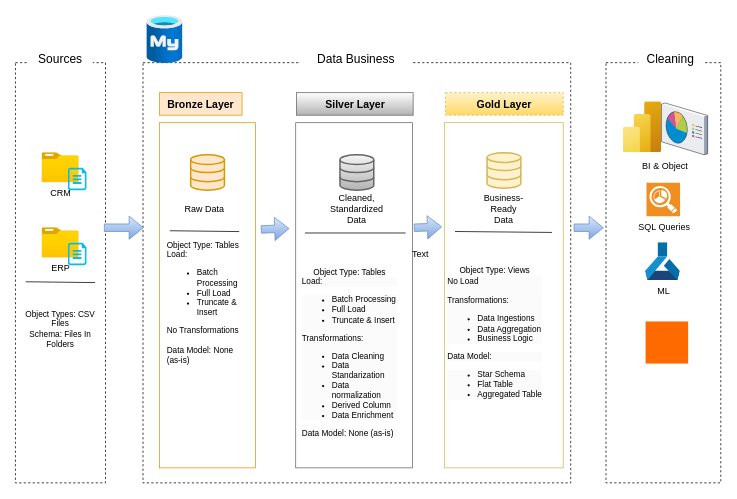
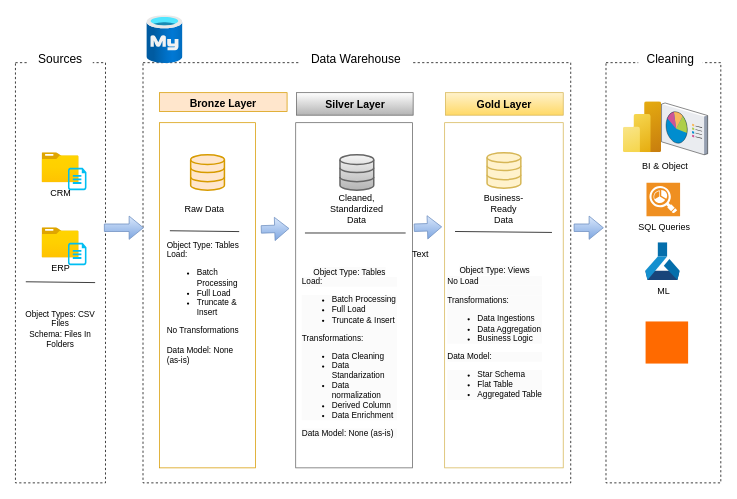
  <mxCell id="0" />
  <mxCell id="1" parent="0" />
  <mxCell id="2" value="" style="rounded=0;whiteSpace=wrap;html=1;fillColor=none;dashed=1;" parent="1" vertex="1"><mxGeometry x="20" y="83" width="120" height="560" as="geometry" /></mxCell>
  <mxCell id="3" value="&lt;font style=&quot;font-size: 16px;&quot;&gt;Sources&lt;/font&gt;" style="rounded=0;whiteSpace=wrap;html=1;strokeColor=none;fontSize=19;" parent="1" vertex="1"><mxGeometry x="37" y="63" width="86" height="30" as="geometry" /></mxCell>
  <mxCell id="4" value="" style="rounded=0;whiteSpace=wrap;html=1;fillColor=none;dashed=1;" parent="1" vertex="1"><mxGeometry x="190" y="83" width="570" height="560" as="geometry" /></mxCell>
- <mxCell id="5" value="&lt;font style=&quot;font-size: 16px;&quot;&gt;Data Business&lt;/font&gt;" style="rounded=0;whiteSpace=wrap;html=1;strokeColor=none;fontSize=19;" parent="1" vertex="1"><mxGeometry x="399" y="63" width="150" height="30" as="geometry" /></mxCell>
+ <mxCell id="5" value="&lt;font style=&quot;font-size: 16px;&quot;&gt;Data Warehouse&lt;/font&gt;" style="rounded=0;whiteSpace=wrap;html=1;strokeColor=none;fontSize=19;" parent="1" vertex="1"><mxGeometry x="399" y="63" width="150" height="30" as="geometry" /></mxCell>
  <mxCell id="6" value="" style="rounded=0;whiteSpace=wrap;html=1;fillColor=none;strokeColor=#d79b00;" parent="1" vertex="1"><mxGeometry x="212" y="163" width="128" height="460" as="geometry" /></mxCell>
- <mxCell id="7" value="&lt;font style=&quot;font-size: 14px;&quot;&gt;&lt;b&gt;Bronze Layer&lt;/b&gt;&lt;/font&gt;" style="rounded=0;whiteSpace=wrap;html=1;strokeColor=#d79b00;fontSize=19;fillColor=#ffe6cc;" parent="1" vertex="1"><mxGeometry x="212" y="123" width="110" height="30" as="geometry" /></mxCell>
+ <mxCell id="7" value="&lt;font style=&quot;font-size: 14px;&quot;&gt;&lt;b&gt;Bronze Layer&lt;/b&gt;&lt;/font&gt;" style="rounded=0;whiteSpace=wrap;html=1;strokeColor=#d79b00;fontSize=19;fillColor=#ffe6cc;" parent="1" vertex="1"><mxGeometry x="212" y="123" width="170" height="25" as="geometry" /></mxCell>
  <mxCell id="8" value="" style="rounded=0;whiteSpace=wrap;html=1;fillColor=none;strokeColor=#666666;gradientColor=#b3b3b3;" parent="1" vertex="1"><mxGeometry x="393.5" y="163" width="155.5" height="460" as="geometry" /></mxCell>
  <mxCell id="9" value="&lt;font style=&quot;font-size: 14px;&quot;&gt;&lt;b&gt;Silver Layer&lt;/b&gt;&lt;/font&gt;" style="rounded=0;whiteSpace=wrap;html=1;strokeColor=#666666;fontSize=19;fillColor=default;gradientColor=#b3b3b3;" parent="1" vertex="1"><mxGeometry x="394.5" y="123" width="155.5" height="30" as="geometry" /></mxCell>
  <mxCell id="10" value="" style="rounded=0;whiteSpace=wrap;html=1;fillColor=none;strokeColor=#d6b656;gradientColor=#ffd966;" parent="1" vertex="1"><mxGeometry x="592" y="163" width="158" height="460" as="geometry" /></mxCell>
- <mxCell id="11" value="&lt;font style=&quot;font-size: 14px;&quot;&gt;&lt;b&gt;Gold Layer&lt;/b&gt;&lt;/font&gt;" style="rounded=0;whiteSpace=wrap;html=1;strokeColor=#d6b656;fontSize=19;fillColor=#fff2cc;gradientColor=#ffd966;dashed=1;" parent="1" vertex="1"><mxGeometry x="593" y="123" width="157" height="30" as="geometry" /></mxCell>
+ <mxCell id="11" value="&lt;font style=&quot;font-size: 14px;&quot;&gt;&lt;b&gt;Gold Layer&lt;/b&gt;&lt;/font&gt;" style="rounded=0;whiteSpace=wrap;html=1;strokeColor=#d6b656;fontSize=19;fillColor=#fff2cc;gradientColor=#ffd966;" parent="1" vertex="1"><mxGeometry x="593" y="123" width="157" height="30" as="geometry" /></mxCell>
  <mxCell id="12" value="" style="rounded=0;whiteSpace=wrap;html=1;fillColor=none;dashed=1;" parent="1" vertex="1"><mxGeometry x="807" y="83" width="153" height="560" as="geometry" /></mxCell>
  <mxCell id="13" value="&lt;font style=&quot;font-size: 16px;&quot;&gt;Cleaning&lt;/font&gt;" style="rounded=0;whiteSpace=wrap;html=1;strokeColor=none;fontSize=19;" parent="1" vertex="1"><mxGeometry x="850" y="63" width="86" height="30" as="geometry" /></mxCell>
  <mxCell id="14" value="CRM" style="image;aspect=fixed;html=1;points=[];align=center;fontSize=12;image=img/lib/azure2/general/Folder_Blank.svg;" parent="1" vertex="1"><mxGeometry x="55.36" y="203" width="49.29" height="40" as="geometry" /></mxCell>
  <mxCell id="15" value="&lt;span style=&quot;color: rgba(0, 0, 0, 0); font-family: monospace; font-size: 0px; text-align: start;&quot;&gt;%3CmxGraphModel%3E%3Croot%3E%3CmxCell%20id%3D%220%22%2F%3E%3CmxCell%20id%3D%221%22%20parent%3D%220%22%2F%3E%3CmxCell%20id%3D%222%22%20value%3D%22CRM%22%20style%3D%22image%3Baspect%3Dfixed%3Bhtml%3D1%3Bpoints%3D%5B%5D%3Balign%3Dcenter%3BfontSize%3D12%3Bimage%3Dimg%2Flib%2Fazure2%2Fgeneral%2FFolder_Blank.svg%3B%22%20vertex%3D%221%22%20parent%3D%221%22%3E%3CmxGeometry%20x%3D%2265.36%22%20y%3D%22280%22%20width%3D%2249.29%22%20height%3D%2240%22%20as%3D%22geometry%22%2F%3E%3C%2FmxCell%3E%3C%2Froot%3E%3C%2FmxGraphModel%3E&lt;/span&gt;" style="verticalLabelPosition=bottom;html=1;verticalAlign=top;align=center;strokeColor=none;fillColor=#00BEF2;shape=mxgraph.azure.cloud_services_configuration_file;pointerEvents=1;" parent="1" vertex="1"><mxGeometry x="90" y="223" width="24.64" height="30" as="geometry" /></mxCell>
  <mxCell id="16" value="ERP" style="image;aspect=fixed;html=1;points=[];align=center;fontSize=12;image=img/lib/azure2/general/Folder_Blank.svg;" parent="1" vertex="1"><mxGeometry x="55.36" y="303" width="49.29" height="40" as="geometry" /></mxCell>
  <mxCell id="17" value="&lt;span style=&quot;color: rgba(0, 0, 0, 0); font-family: monospace; font-size: 0px; text-align: start;&quot;&gt;%3CmxGraphModel%3E%3Croot%3E%3CmxCell%20id%3D%220%22%2F%3E%3CmxCell%20id%3D%221%22%20parent%3D%220%22%2F%3E%3CmxCell%20id%3D%222%22%20value%3D%22CRM%22%20style%3D%22image%3Baspect%3Dfixed%3Bhtml%3D1%3Bpoints%3D%5B%5D%3Balign%3Dcenter%3BfontSize%3D12%3Bimage%3Dimg%2Flib%2Fazure2%2Fgeneral%2FFolder_Blank.svg%3B%22%20vertex%3D%221%22%20parent%3D%221%22%3E%3CmxGeometry%20x%3D%2265.36%22%20y%3D%22280%22%20width%3D%2249.29%22%20height%3D%2240%22%20as%3D%22geometry%22%2F%3E%3C%2FmxCell%3E%3C%2Froot%3E%3C%2FmxGraphModel%3E&lt;/span&gt;" style="verticalLabelPosition=bottom;html=1;verticalAlign=top;align=center;strokeColor=none;fillColor=#00BEF2;shape=mxgraph.azure.cloud_services_configuration_file;pointerEvents=1;" parent="1" vertex="1"><mxGeometry x="90" y="323" width="24.64" height="30" as="geometry" /></mxCell>
  <mxCell id="18" value="" style="endArrow=none;html=1;rounded=0;exitX=0.165;exitY=0.486;exitDx=0;exitDy=0;exitPerimeter=0;entryX=0.992;entryY=0.669;entryDx=0;entryDy=0;entryPerimeter=0;" parent="1" edge="1"><mxGeometry width="50" height="50" relative="1" as="geometry"><mxPoint x="33.8" y="375" as="sourcePoint" /><mxPoint x="126.19" y="376.12" as="targetPoint" /></mxGeometry></mxCell>
  <mxCell id="19" value="Object Types: CSV Files&lt;div&gt;Schema: Files In Folders&lt;/div&gt;" style="text;html=1;align=center;verticalAlign=middle;whiteSpace=wrap;rounded=0;fontSize=11;" parent="1" vertex="1"><mxGeometry x="30" y="423" width="100" height="30" as="geometry" /></mxCell>
  <mxCell id="20" value="" style="html=1;verticalLabelPosition=bottom;align=center;labelBackgroundColor=#ffffff;verticalAlign=top;strokeWidth=2;strokeColor=#d79b00;shadow=0;dashed=0;shape=mxgraph.ios7.icons.data;fillColor=#ffe6cc;" parent="1" vertex="1"><mxGeometry x="253.5" y="205.73" width="45" height="47.27" as="geometry" /></mxCell>
  <mxCell id="21" value="" style="html=1;verticalLabelPosition=bottom;align=center;labelBackgroundColor=#ffffff;verticalAlign=top;strokeWidth=2;strokeColor=#666666;shadow=0;dashed=0;shape=mxgraph.ios7.icons.data;fillColor=#f5f5f5;gradientColor=#b3b3b3;" parent="1" vertex="1"><mxGeometry x="452.5" y="205.73" width="45" height="47.27" as="geometry" /></mxCell>
  <mxCell id="22" value="" style="html=1;verticalLabelPosition=bottom;align=center;labelBackgroundColor=#ffffff;verticalAlign=top;strokeWidth=2;strokeColor=#d6b656;shadow=0;dashed=0;shape=mxgraph.ios7.icons.data;fillColor=#fff2cc;" parent="1" vertex="1"><mxGeometry x="648.5" y="203" width="45" height="47.27" as="geometry" /></mxCell>
  <mxCell id="23" value="" style="shape=flexArrow;endArrow=classic;html=1;rounded=0;fillColor=#dae8fc;gradientColor=#7ea6e0;strokeColor=#6c8ebf;" parent="1" edge="1"><mxGeometry width="50" height="50" relative="1" as="geometry"><mxPoint x="138" y="303" as="sourcePoint" /><mxPoint x="191" y="303" as="targetPoint" /></mxGeometry></mxCell>
  <mxCell id="24" value="Raw Data" style="text;html=1;align=center;verticalAlign=middle;whiteSpace=wrap;rounded=0;" parent="1" vertex="1"><mxGeometry x="242" y="263" width="60" height="30" as="geometry" /></mxCell>
  <mxCell id="25" value="Cleaned, Standardized Data" style="text;html=1;align=center;verticalAlign=middle;whiteSpace=wrap;rounded=0;" parent="1" vertex="1"><mxGeometry x="445" y="263" width="60" height="30" as="geometry" /></mxCell>
  <mxCell id="26" value="Business-Ready Data" style="text;html=1;align=center;verticalAlign=middle;whiteSpace=wrap;rounded=0;" parent="1" vertex="1"><mxGeometry x="641" y="263" width="60" height="30" as="geometry" /></mxCell>
  <mxCell id="27" value="&lt;br&gt;&lt;span style=&quot;color: rgb(0, 0, 0); font-family: Helvetica; font-size: 11px; font-style: normal; font-variant-ligatures: normal; font-variant-caps: normal; font-weight: 400; letter-spacing: normal; orphans: 2; text-align: left; text-indent: 0px; text-transform: none; widows: 2; word-spacing: 0px; -webkit-text-stroke-width: 0px; white-space: normal; background-color: rgb(251, 251, 251); text-decoration-thickness: initial; text-decoration-style: initial; text-decoration-color: initial; display: inline !important; float: none;&quot;&gt;Object Type: Tables&lt;/span&gt;&lt;div style=&quot;forced-color-adjust: none; color: rgb(0, 0, 0); font-family: Helvetica; font-size: 11px; font-style: normal; font-variant-ligatures: normal; font-variant-caps: normal; font-weight: 400; letter-spacing: normal; orphans: 2; text-align: left; text-indent: 0px; text-transform: none; widows: 2; word-spacing: 0px; -webkit-text-stroke-width: 0px; white-space: normal; background-color: rgb(251, 251, 251); text-decoration-thickness: initial; text-decoration-style: initial; text-decoration-color: initial;&quot;&gt;Load:&lt;/div&gt;&lt;div style=&quot;forced-color-adjust: none; color: rgb(0, 0, 0); font-family: Helvetica; font-size: 11px; font-style: normal; font-variant-ligatures: normal; font-variant-caps: normal; font-weight: 400; letter-spacing: normal; orphans: 2; text-align: left; text-indent: 0px; text-transform: none; widows: 2; word-spacing: 0px; -webkit-text-stroke-width: 0px; white-space: normal; background-color: rgb(251, 251, 251); text-decoration-thickness: initial; text-decoration-style: initial; text-decoration-color: initial;&quot;&gt;&lt;ul style=&quot;forced-color-adjust: none;&quot;&gt;&lt;li style=&quot;forced-color-adjust: none;&quot;&gt;Batch Processing&lt;/li&gt;&lt;li style=&quot;forced-color-adjust: none;&quot;&gt;Full Load&lt;/li&gt;&lt;li style=&quot;forced-color-adjust: none;&quot;&gt;Truncate &amp;amp; Insert&lt;/li&gt;&lt;/ul&gt;&lt;div style=&quot;forced-color-adjust: none;&quot;&gt;Transformations:&lt;/div&gt;&lt;div style=&quot;forced-color-adjust: none;&quot;&gt;&lt;ul&gt;&lt;li&gt;Data Cleaning&lt;/li&gt;&lt;li&gt;Data Standarization&lt;/li&gt;&lt;li&gt;Data normalization&lt;/li&gt;&lt;li&gt;Derived Column&lt;/li&gt;&lt;li&gt;Data Enrichment&lt;/li&gt;&lt;/ul&gt;&lt;/div&gt;&lt;/div&gt;&lt;div style=&quot;forced-color-adjust: none; color: rgb(0, 0, 0); font-family: Helvetica; font-size: 11px; font-style: normal; font-variant-ligatures: normal; font-variant-caps: normal; font-weight: 400; letter-spacing: normal; orphans: 2; text-align: left; text-indent: 0px; text-transform: none; widows: 2; word-spacing: 0px; -webkit-text-stroke-width: 0px; white-space: normal; background-color: rgb(251, 251, 251); text-decoration-thickness: initial; text-decoration-style: initial; text-decoration-color: initial;&quot;&gt;Data Model: None (as-is)&lt;/div&gt;&lt;div&gt;&lt;br/&gt;&lt;/div&gt;" style="text;html=1;align=center;verticalAlign=middle;whiteSpace=wrap;rounded=0;" vertex="1" parent="1"><mxGeometry x="401" y="454" width="129" height="30" as="geometry" /></mxCell>
  <mxCell id="28" value="Object Type: Tables&lt;div&gt;Load:&lt;/div&gt;&lt;div&gt;&lt;ul&gt;&lt;li&gt;Batch Processing&lt;/li&gt;&lt;li&gt;Full Load&lt;/li&gt;&lt;li&gt;Truncate &amp;amp; Insert&lt;/li&gt;&lt;/ul&gt;&lt;div&gt;No Transformations&lt;/div&gt;&lt;/div&gt;&lt;div&gt;&lt;br&gt;&lt;/div&gt;&lt;div&gt;Data Model: None (as-is)&lt;/div&gt;" style="text;html=1;align=left;verticalAlign=middle;whiteSpace=wrap;rounded=0;fontSize=11;" vertex="1" parent="1"><mxGeometry x="220" y="388" width="100" height="30" as="geometry" /></mxCell>
  <mxCell id="29" value="" style="endArrow=none;html=1;rounded=0;exitX=0.165;exitY=0.486;exitDx=0;exitDy=0;exitPerimeter=0;entryX=0.992;entryY=0.669;entryDx=0;entryDy=0;entryPerimeter=0;" edge="1" parent="1"><mxGeometry width="50" height="50" relative="1" as="geometry"><mxPoint x="225.8" y="307" as="sourcePoint" /><mxPoint x="318.19" y="308.12" as="targetPoint" /></mxGeometry></mxCell>
  <mxCell id="30" value="" style="endArrow=none;html=1;rounded=0;exitX=0.165;exitY=0.486;exitDx=0;exitDy=0;exitPerimeter=0;entryX=1;entryY=0.318;entryDx=0;entryDy=0;entryPerimeter=0;" edge="1" parent="1"><mxGeometry width="50" height="50" relative="1" as="geometry"><mxPoint x="605.8" y="308" as="sourcePoint" /><mxPoint x="735" y="309.28" as="targetPoint" /></mxGeometry></mxCell>
  <mxCell id="31" value="" style="shape=flexArrow;endArrow=classic;html=1;rounded=0;fillColor=#dae8fc;gradientColor=#7ea6e0;strokeColor=#6c8ebf;exitX=1.001;exitY=0.357;exitDx=0;exitDy=0;exitPerimeter=0;" edge="1" parent="1"><mxGeometry width="50" height="50" relative="1" as="geometry"><mxPoint x="347.11" y="305.22" as="sourcePoint" /><mxPoint x="385" y="304" as="targetPoint" /></mxGeometry></mxCell>
  <mxCell id="32" value="" style="shape=flexArrow;endArrow=classic;html=1;rounded=0;fillColor=#dae8fc;gradientColor=#7ea6e0;strokeColor=#6c8ebf;" edge="1" parent="1"><mxGeometry width="50" height="50" relative="1" as="geometry"><mxPoint x="551" y="303" as="sourcePoint" /><mxPoint x="588.5" y="301.82" as="targetPoint" /></mxGeometry></mxCell>
  <mxCell id="33" value="" style="shape=flexArrow;endArrow=classic;html=1;rounded=0;fillColor=#dae8fc;gradientColor=#7ea6e0;strokeColor=#6c8ebf;" edge="1" parent="1"><mxGeometry width="50" height="50" relative="1" as="geometry"><mxPoint x="764" y="303" as="sourcePoint" /><mxPoint x="804" y="303" as="targetPoint" /></mxGeometry></mxCell>
  <mxCell id="34" value="" style="endArrow=none;html=1;rounded=0;exitX=0.165;exitY=0.486;exitDx=0;exitDy=0;exitPerimeter=0;" edge="1" parent="1"><mxGeometry width="50" height="50" relative="1" as="geometry"><mxPoint x="405.8" y="310" as="sourcePoint" /><mxPoint x="540" y="310" as="targetPoint" /></mxGeometry></mxCell>
  <mxCell id="35" value="&lt;br&gt;&lt;br style=&quot;forced-color-adjust: none;&quot;&gt;&lt;span style=&quot;forced-color-adjust: none; color: rgb(0, 0, 0); font-family: Helvetica; font-size: 11px; font-style: normal; font-variant-ligatures: normal; font-variant-caps: normal; font-weight: 400; letter-spacing: normal; orphans: 2; text-align: left; text-indent: 0px; text-transform: none; widows: 2; word-spacing: 0px; -webkit-text-stroke-width: 0px; white-space: normal; background-color: rgb(251, 251, 251); text-decoration-thickness: initial; text-decoration-style: initial; text-decoration-color: initial; float: none; display: inline !important;&quot;&gt;Object Type: Views&lt;/span&gt;&lt;div style=&quot;forced-color-adjust: none; color: rgb(0, 0, 0); font-family: Helvetica; font-size: 11px; font-style: normal; font-variant-ligatures: normal; font-variant-caps: normal; font-weight: 400; letter-spacing: normal; orphans: 2; text-align: left; text-indent: 0px; text-transform: none; widows: 2; word-spacing: 0px; -webkit-text-stroke-width: 0px; white-space: normal; background-color: rgb(251, 251, 251); text-decoration-thickness: initial; text-decoration-style: initial; text-decoration-color: initial;&quot;&gt;No Load&lt;/div&gt;&lt;div style=&quot;forced-color-adjust: none; color: rgb(0, 0, 0); font-family: Helvetica; font-size: 11px; font-style: normal; font-variant-ligatures: normal; font-variant-caps: normal; font-weight: 400; letter-spacing: normal; orphans: 2; text-align: left; text-indent: 0px; text-transform: none; widows: 2; word-spacing: 0px; -webkit-text-stroke-width: 0px; white-space: normal; background-color: rgb(251, 251, 251); text-decoration-thickness: initial; text-decoration-style: initial; text-decoration-color: initial;&quot;&gt;&lt;br&gt;&lt;/div&gt;&lt;div style=&quot;forced-color-adjust: none; color: rgb(0, 0, 0); font-family: Helvetica; font-size: 11px; font-style: normal; font-variant-ligatures: normal; font-variant-caps: normal; font-weight: 400; letter-spacing: normal; orphans: 2; text-align: left; text-indent: 0px; text-transform: none; widows: 2; word-spacing: 0px; -webkit-text-stroke-width: 0px; white-space: normal; background-color: rgb(251, 251, 251); text-decoration-thickness: initial; text-decoration-style: initial; text-decoration-color: initial;&quot;&gt;&lt;div style=&quot;forced-color-adjust: none;&quot;&gt;Transformations:&lt;/div&gt;&lt;div style=&quot;forced-color-adjust: none;&quot;&gt;&lt;ul style=&quot;forced-color-adjust: none;&quot;&gt;&lt;li style=&quot;forced-color-adjust: none;&quot;&gt;Data Ingestions&lt;/li&gt;&lt;li style=&quot;forced-color-adjust: none;&quot;&gt;Data Aggregation&lt;/li&gt;&lt;li style=&quot;forced-color-adjust: none;&quot;&gt;Business Logic&lt;/li&gt;&lt;/ul&gt;&lt;/div&gt;&lt;/div&gt;&lt;div style=&quot;forced-color-adjust: none; color: rgb(0, 0, 0); font-family: Helvetica; font-size: 11px; font-style: normal; font-variant-ligatures: normal; font-variant-caps: normal; font-weight: 400; letter-spacing: normal; orphans: 2; text-align: left; text-indent: 0px; text-transform: none; widows: 2; word-spacing: 0px; -webkit-text-stroke-width: 0px; white-space: normal; background-color: rgb(251, 251, 251); text-decoration-thickness: initial; text-decoration-style: initial; text-decoration-color: initial;&quot;&gt;Data Model:&amp;nbsp;&lt;/div&gt;&lt;div style=&quot;forced-color-adjust: none; color: rgb(0, 0, 0); font-family: Helvetica; font-size: 11px; font-style: normal; font-variant-ligatures: normal; font-variant-caps: normal; font-weight: 400; letter-spacing: normal; orphans: 2; text-align: left; text-indent: 0px; text-transform: none; widows: 2; word-spacing: 0px; -webkit-text-stroke-width: 0px; white-space: normal; background-color: rgb(251, 251, 251); text-decoration-thickness: initial; text-decoration-style: initial; text-decoration-color: initial;&quot;&gt;&lt;ul&gt;&lt;li&gt;Star Schema&lt;/li&gt;&lt;li&gt;Flat Table&lt;/li&gt;&lt;li&gt;Aggregated Table&lt;/li&gt;&lt;/ul&gt;&lt;/div&gt;&lt;div style=&quot;forced-color-adjust: none;&quot;&gt;&lt;br&gt;&lt;br&gt;&lt;/div&gt;" style="text;html=1;align=center;verticalAlign=middle;whiteSpace=wrap;rounded=0;" vertex="1" parent="1"><mxGeometry x="594" y="403" width="130" height="89" as="geometry" /></mxCell>
  <mxCell id="36" value="" style="image;aspect=fixed;html=1;points=[];align=center;fontSize=12;image=img/lib/azure2/analytics/Power_BI_Embedded.svg;" vertex="1" parent="1"><mxGeometry x="830" y="135" width="51" height="68" as="geometry" /></mxCell>
  <mxCell id="37" value="" style="points=[];aspect=fixed;html=1;align=center;shadow=0;dashed=0;fillColor=#FF6A00;strokeColor=none;shape=mxgraph.alibaba_cloud.petadata_hybriddb_for_mysql;" vertex="1" parent="1"><mxGeometry x="859.75" y="427.9" width="56.7" height="56.1" as="geometry" /></mxCell>
  <mxCell id="38" value="" style="image;sketch=0;aspect=fixed;html=1;points=[];align=center;fontSize=12;image=img/lib/mscae/Machine_Learning_Service_Workspaces.svg;" vertex="1" parent="1"><mxGeometry x="859.75" y="323" width="46" height="50" as="geometry" /></mxCell>
  <mxCell id="39" value="" style="shadow=0;dashed=0;html=1;strokeColor=none;fillColor=#EF8F21;labelPosition=center;verticalLabelPosition=bottom;verticalAlign=top;align=center;outlineConnect=0;shape=mxgraph.veeam.reporting;" vertex="1" parent="1"><mxGeometry x="860.95" y="243" width="44.8" height="44.8" as="geometry" /></mxCell>
  <mxCell id="40" value="" style="verticalLabelPosition=bottom;sketch=0;aspect=fixed;html=1;verticalAlign=top;strokeColor=none;align=center;outlineConnect=0;shape=mxgraph.citrix.reporting;" vertex="1" parent="1"><mxGeometry x="881" y="136.73" width="61.5" height="69" as="geometry" /></mxCell>
  <mxCell id="41" value="Text" style="text;html=1;align=center;verticalAlign=middle;whiteSpace=wrap;rounded=0;" vertex="1" parent="1"><mxGeometry x="530" y="323" width="60" height="30" as="geometry" /></mxCell>
  <mxCell id="42" value="BI &amp;amp; Object" style="text;html=1;align=center;verticalAlign=middle;whiteSpace=wrap;rounded=0;" vertex="1" parent="1"><mxGeometry x="836" y="206" width="100" height="30" as="geometry" /></mxCell>
  <mxCell id="43" value="SQL Queries" style="text;html=1;align=center;verticalAlign=middle;whiteSpace=wrap;rounded=0;" vertex="1" parent="1"><mxGeometry x="835" y="288" width="100" height="30" as="geometry" /></mxCell>
  <mxCell id="44" value="ML" style="text;html=1;align=center;verticalAlign=middle;whiteSpace=wrap;rounded=0;" vertex="1" parent="1"><mxGeometry x="834" y="373" width="100" height="30" as="geometry" /></mxCell>
  <mxCell id="45" value="" style="image;aspect=fixed;html=1;points=[];align=center;fontSize=12;image=img/lib/azure2/databases/Azure_Database_MySQL_Server.svg;" vertex="1" parent="1"><mxGeometry x="195" y="20" width="48" height="64" as="geometry" /></mxCell>
